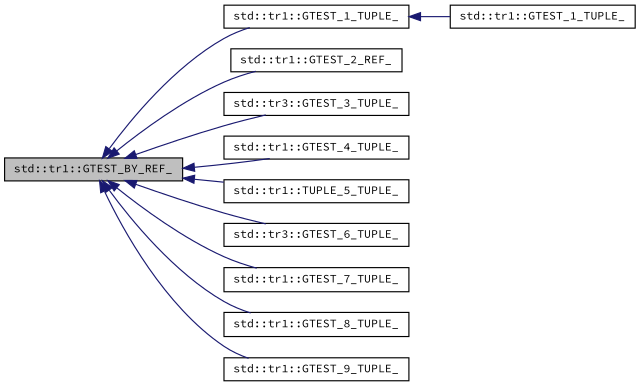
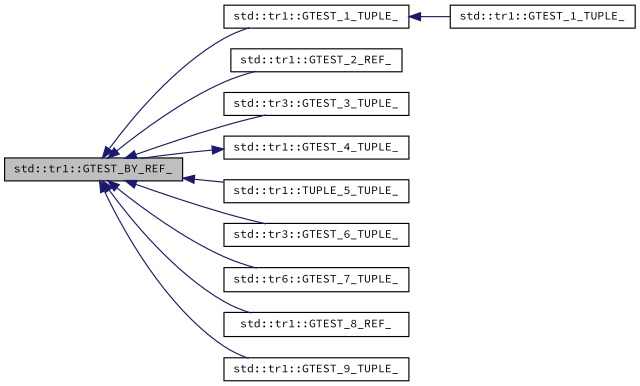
  digraph {
    fontname="Source Code Pro"
    rankdir=LR
    node [color=black fillcolor=white fontname="Source Code Pro" fontsize=10 shape=record style=filled]
    edge [color=midnightblue dir=back fontname="Source Code Pro" fontsize=10 labelfontname=Helvetica labelfontsize=10 style=solid]
    n1 [fillcolor=grey75 fontcolor=black height=0.2 label="std::tr1::GTEST_BY_REF_" width=0.4]
    n2 [height=0.2 label="std::tr1::GTEST_1_TUPLE_" width=0.4]
    n3 [height=0.2 label="std::tr1::GTEST_2_REF_" width=0.4]
    n4 [height=0.2 label="std::tr3::GTEST_3_TUPLE_" width=0.4]
    n5 [height=0.2 label="std::tr1::GTEST_4_TUPLE_" width=0.4]
    n6 [height=0.2 label="std::tr1::TUPLE_5_TUPLE_" width=0.4]
    n7 [height=0.2 label="std::tr3::GTEST_6_TUPLE_" width=0.4]
-   n8 [height=0.2 label="std::tr1::GTEST_7_TUPLE_" width=0.4]
-   n9 [height=0.2 label="std::tr1::GTEST_8_TUPLE_" width=0.4]
+   n8 [height=0.2 label="std::tr6::GTEST_7_TUPLE_" width=0.4]
+   n9 [height=0.2 label="std::tr1::GTEST_8_REF_" width=0.4]
    n10 [height=0.2 label="std::tr1::GTEST_9_TUPLE_" width=0.4]
    n11 [height=0.2 label="std::tr1::GTEST_1_TUPLE_" width=0.4]
    n1 -> n2
    n1 -> n3
    n1 -> n4
-   n1 -> n5
+   n5 -> n1
    n1 -> n6
    n1 -> n7
    n1 -> n8
    n1 -> n9
    n1 -> n10
    n2 -> n11
  }
